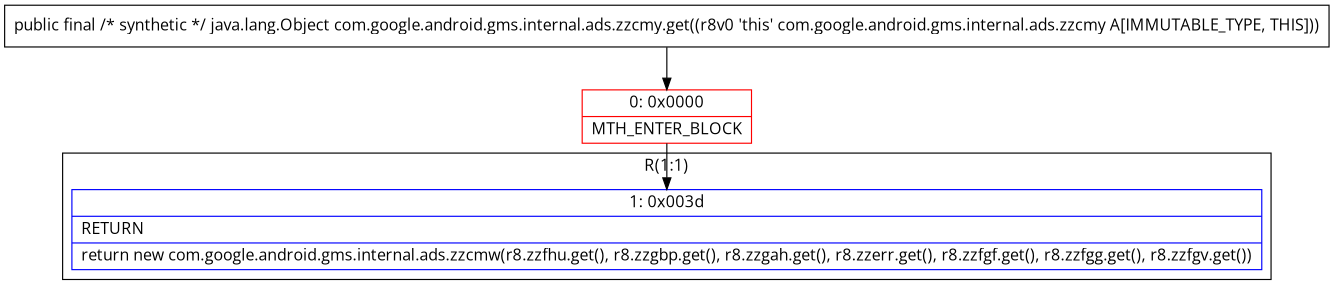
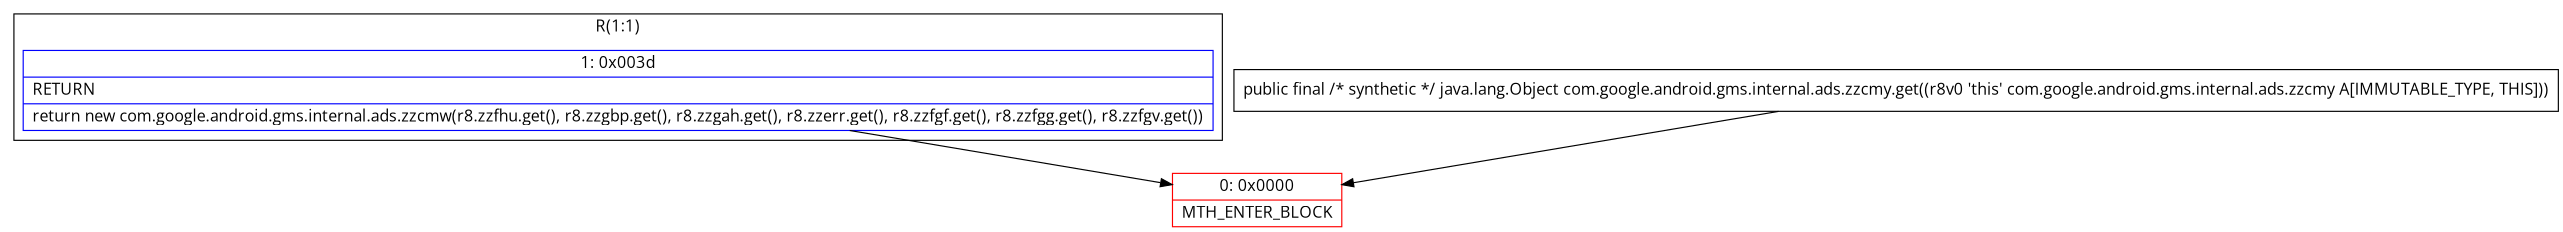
  digraph {
    fontname="Open Sans"
    node [shape=record fontname="Open Sans"]
    edge [fontname="Open Sans"]
    n1 [color=blue label="{1\:\ 0x003d|RETURN\l|return new com.google.android.gms.internal.ads.zzcmw(r8.zzfhu.get(), r8.zzgbp.get(), r8.zzgah.get(), r8.zzerr.get(), r8.zzfgf.get(), r8.zzfgg.get(), r8.zzfgv.get())\l}"]
    n2 [color=red label="{0\:\ 0x0000|MTH_ENTER_BLOCK\l}"]
    n3 [label="{public final \/* synthetic *\/ java.lang.Object com.google.android.gms.internal.ads.zzcmy.get((r8v0 'this' com.google.android.gms.internal.ads.zzcmy A[IMMUTABLE_TYPE, THIS])) }"]
    subgraph cluster_1 {
      label="R(1:1)"
      n1
    }
-   n2 -> n1
+   n1 -> n2
    n3 -> n2
  }
